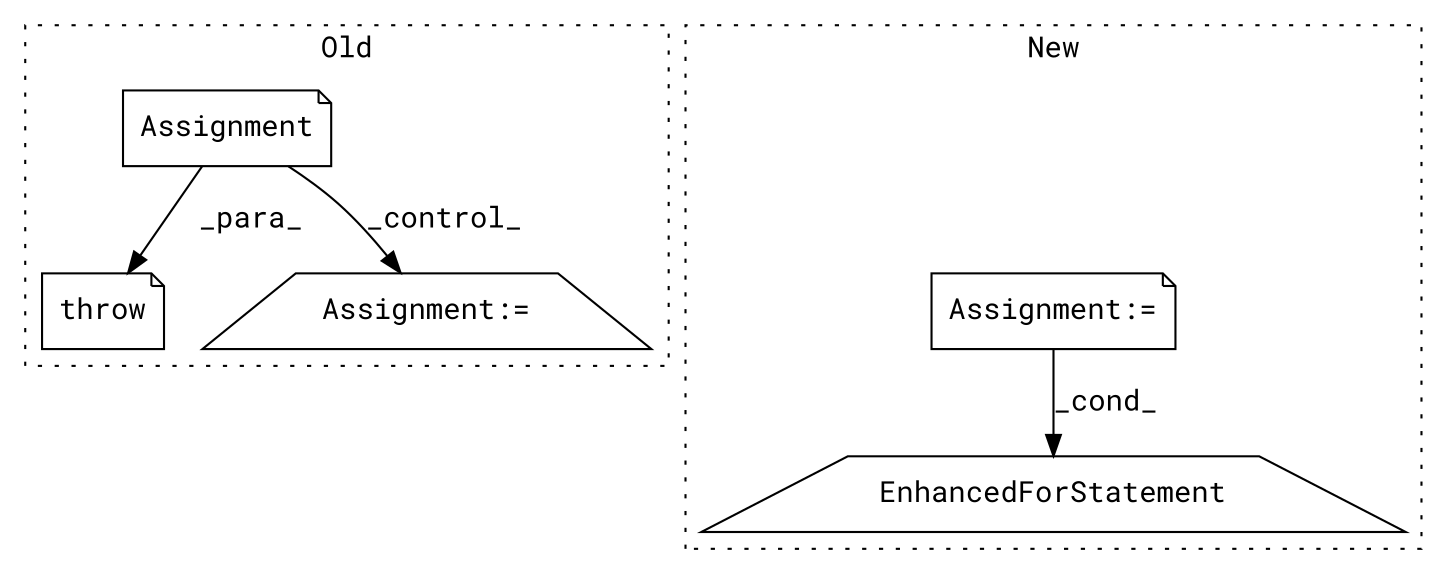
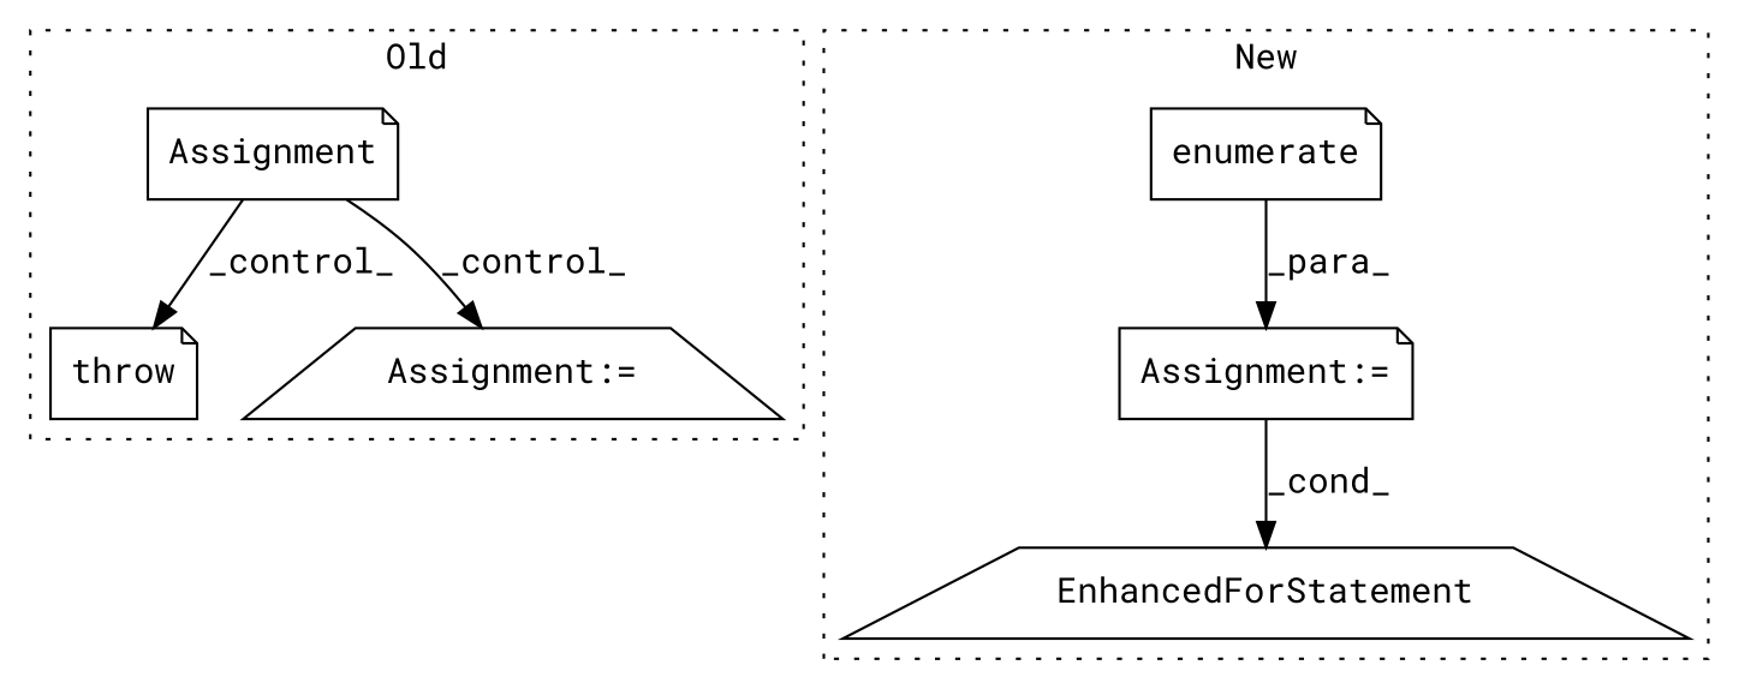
  digraph {
    fontname="Roboto Mono"
    node [a=7 fontname="Roboto Mono" l="74,2" s="3573,3688" shape=note]
    edge [fontname="Roboto Mono"]
    n1 [a=53 l=6 label=throw s=3714]
    n2 [a=42 label=Assignment l="" s=""]
    n3 [l=1 label="Assignment:=" s=4039 shape=trapezium]
+   n4 [a=32 l="10,1" label=enumerate s="3662,3687"]
    n5 [label="Assignment:="]
    n6 [a=70 label=EnhancedForStatement shape=trapezium]
    subgraph cluster_1 {
      label=Old
      style=dotted
      n1
      n2
      n3
    }
    subgraph cluster_2 {
      label=New
      style=dotted
+     n4
      n5
      n6
    }
-   n2 -> n1 [label=_para_]
+   n2 -> n1 [label=_control_]
    n2 -> n3 [label=_control_]
+   n4 -> n5 [label=_para_]
    n5 -> n6 [label=_cond_]
  }
